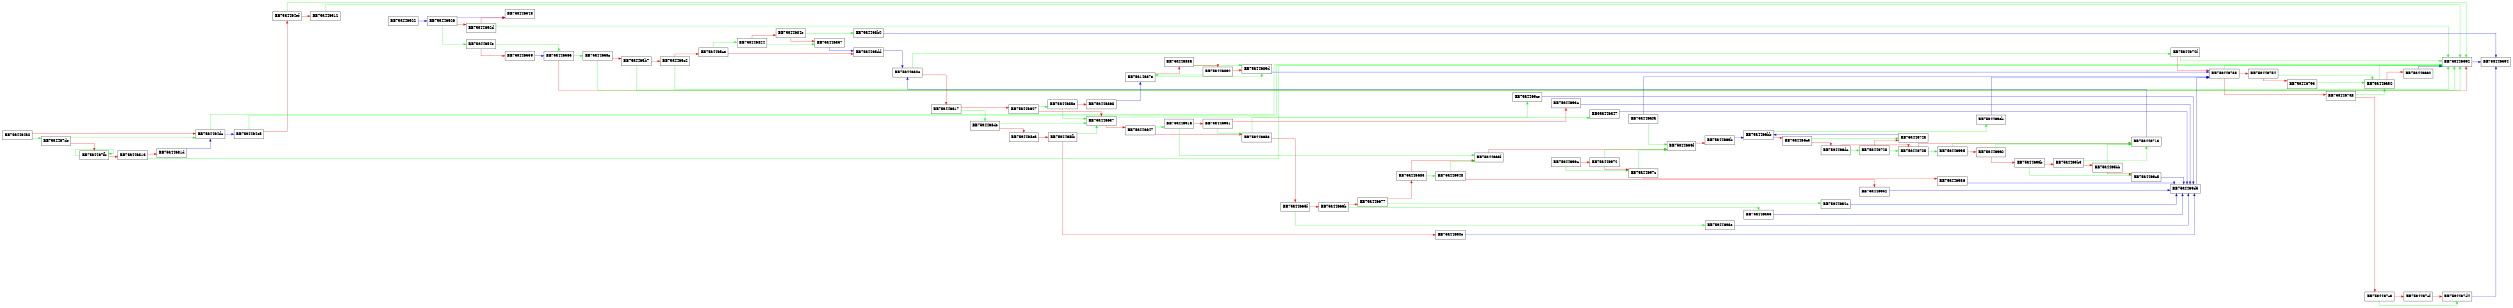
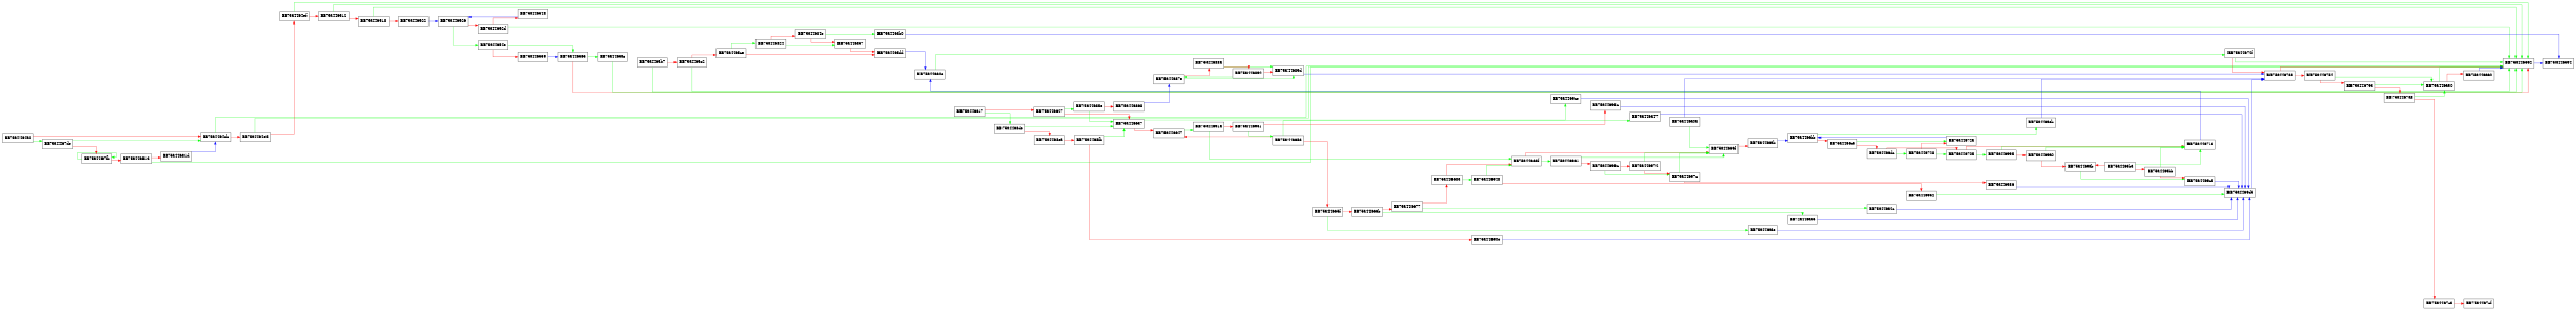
  digraph {
    rankdir=LR
    splines=ortho
    node [shape=box]
    edge [color=red]
    BB75a4464a0
    BB75a4467de
    BB75a4464dc
    BB75a4467fb
    BB75a446592
    BB75a4464e5
    BB75a446813
    BB75a446594
    BB75a4464ef
    BB75a446512
+   BB75a446518
    BB75a446522
    BB75a446526
    BB75a44654e
    BB75a44652d
    BB75a446565
    BB75a446559
    BB75a446548
    BB75a4465ac
    BB75a4465b7
    BB75a4465c2
    BB75a4465ce
    BB75a446824
    BB75a4465dd
    BB75a446857
    BB75a44684e
    BB75a44660e
    BB75a4468b0
    BB75a44672f
    BB75a446617
    BB75a446738
    BB75a4468de
    BB75a446627
    BB75a446754
    BB75a446637
    BB75a4468ea
    BB75a44685e
    BB75a4469ce
    BB75a446647
    BB75a4468fb
    BB75a446868
-   BB75a44687e [label=BB75a14687e]
+   BB75a44687e
    BB75a4469d5
    BB75a44691a
    BB75a446653
    BB75a44668f
    BB75a446931
-   BB75a446a47 [label=BB55a446a47]
+   BB75a446a47
    BB75a44665f
+   BB75a446961
    BB75a44669f
    BB75a44693c
    BB75a446a3e
    BB75a44666b
-   BB75a446a35
+   BB75a446a35 [label=BB72a446a35]
    BB75a446677
    BB75a446a2c
    BB75a446683
    BB75a446948
    BB75a446952
    BB75a44696c
    BB75a4466ab
    BB75a44697c
    BB75a446972
    BB75a446a0a
    BB75a4466bb
    BB75a4469eb
    BB75a4466c5
    BB75a44672a
    BB75a4466dc
    BB75a446728
    BB75a446705
    BB75a446995
    BB75a446713
    BB75a4469a0
    BB75a4469ab
    BB75a446a50
    BB75a446793
    BB75a446a60
    BB75a4467a8
    BB75a4467c3
-   BB75a4467d4
    BB75a4467cf
    BB75a44681d
    BB75a44689d
    BB75a44688a
    BB75a446892
    BB75a44690e
    BB75a446986
    BB75a4469c5
    BB75a4469b3
    BB75a4469bb
    BB75a4464a0 -> BB75a4467de [color=green]
    BB75a4464a0 -> BB75a4464dc
    BB75a4467de -> BB75a4464dc [color=green]
    BB75a4467de -> BB75a4467fb
    BB75a4464dc -> BB75a446592 [color=green]
-   BB75a4464dc -> BB75a4464e5 [color=blue]
+   BB75a4464dc -> BB75a4464e5
    BB75a4467fb -> BB75a4467fb [color=green]
    BB75a4467fb -> BB75a446813
    BB75a446592 -> BB75a446594 [color=blue]
    BB75a4464e5 -> BB75a446592 [color=green]
    BB75a4464e5 -> BB75a4464ef
    BB75a446813 -> BB75a446592 [color=green]
    BB75a446813 -> BB75a44681d
    BB75a4464ef -> BB75a446592 [color=green]
    BB75a4464ef -> BB75a446512
    BB75a446512 -> BB75a446592 [color=green]
+   BB75a446512 -> BB75a446518
+   BB75a446518 -> BB75a446592 [color=green]
+   BB75a446518 -> BB75a446522
    BB75a446522 -> BB75a446526 [color=blue]
    BB75a446526 -> BB75a44654e [color=green]
    BB75a446526 -> BB75a44652d
    BB75a44654e -> BB75a446565 [color=green]
    BB75a44654e -> BB75a446559
    BB75a44652d -> BB75a446592 [color=green]
    BB75a44652d -> BB75a446548
    BB75a446565 -> BB75a446592
    BB75a446565 -> BB75a4465ac [color=green]
    BB75a446559 -> BB75a446565 [color=blue]
-   BB75a446526 -> BB75a446548 [color=blue]
+   BB75a446548 -> BB75a446526 [color=blue]
    BB75a4465ac -> BB75a446592 [color=green]
-   BB75a4465ac -> BB75a4465b7
    BB75a4465b7 -> BB75a446592 [color=green]
    BB75a4465b7 -> BB75a4465c2
    BB75a4465c2 -> BB75a446592 [color=green]
    BB75a4465c2 -> BB75a4465ce
    BB75a4465ce -> BB75a446824 [color=green]
    BB75a4465ce -> BB75a4465dd
    BB75a446824 -> BB75a446857 [color=green]
    BB75a446824 -> BB75a44684e
    BB75a4465dd -> BB75a44660e [color=blue]
-   BB75a446857 -> BB75a4465dd [color=blue]
+   BB75a446857 -> BB75a4465dd
    BB75a44684e -> BB75a446857
    BB75a44684e -> BB75a4468b0 [color=green]
    BB75a44660e -> BB75a44672f [color=green]
-   BB75a44660e -> BB75a446617
    BB75a4468b0 -> BB75a446594 [color=blue]
    BB75a44672f -> BB75a446592 [color=green]
    BB75a44672f -> BB75a446738
    BB75a446617 -> BB75a4468de [color=green]
    BB75a446617 -> BB75a446627
-   BB75a446738 -> BB75a446592 [color=green]
+   BB75a446738 -> BB75a446592
    BB75a446738 -> BB75a446754
    BB75a4468de -> BB75a446637 [color=green]
    BB75a4468de -> BB75a4468ea
    BB75a446627 -> BB75a446637
    BB75a446627 -> BB75a44685e [color=green]
    BB75a446754 -> BB75a446a50 [color=green]
    BB75a446754 -> BB75a446793
    BB75a446637 -> BB75a4469ce [color=green]
    BB75a446637 -> BB75a446647
    BB75a4468ea -> BB75a4468fb
    BB75a44685e -> BB75a446637 [color=green]
    BB75a44685e -> BB75a446868
    BB75a4469ce -> BB75a4469d5 [color=blue]
    BB75a446647 -> BB75a44691a [color=green]
-   BB75a446647 -> BB75a446653
+   BB75a446653 -> BB75a446647
    BB75a4468fb -> BB75a446637 [color=green]
    BB75a4468fb -> BB75a44690e
    BB75a446868 -> BB75a44687e [color=blue]
    BB75a44687e -> BB75a44689d [color=green]
    BB75a44687e -> BB75a44688a
    BB75a4469d5 -> BB75a446738 [color=blue]
    BB75a44691a -> BB75a44668f [color=green]
    BB75a44691a -> BB75a446931
    BB75a446653 -> BB75a446a47 [color=green]
    BB75a446653 -> BB75a44665f
+   BB75a44668f -> BB75a446961 [color=green]
    BB75a44668f -> BB75a44669f
    BB75a446931 -> BB75a446653 [color=green]
    BB75a446931 -> BB75a44693c
    BB75a446a47 -> BB75a4469d5 [color=blue]
    BB75a44665f -> BB75a446a3e [color=green]
    BB75a44665f -> BB75a44666b
+   BB75a446961 -> BB75a44669f [color=green]
+   BB75a446961 -> BB75a44696c
    BB75a44669f -> BB75a4466ab
    BB75a44693c -> BB75a4469d5 [color=blue]
    BB75a446a3e -> BB75a4469d5 [color=blue]
    BB75a44666b -> BB75a446a35 [color=green]
    BB75a44666b -> BB75a446677
    BB75a446a35 -> BB75a4469d5 [color=blue]
    BB75a446677 -> BB75a446a2c [color=green]
    BB75a446677 -> BB75a446683
    BB75a446a2c -> BB75a4469d5 [color=blue]
    BB75a446683 -> BB75a44668f
    BB75a446683 -> BB75a446948 [color=green]
    BB75a446948 -> BB75a44668f [color=green]
    BB75a446948 -> BB75a446952
-   BB75a446952 -> BB75a4469d5 [color=blue]
+   BB75a446952 -> BB75a4469d5 [color=green]
    BB75a44696c -> BB75a44697c [color=green]
    BB75a44696c -> BB75a446972
    BB75a4466ab -> BB75a4466bb [color=blue]
    BB75a44697c -> BB75a44669f [color=green]
    BB75a44697c -> BB75a446986
    BB75a446972 -> BB75a44669f [color=green]
    BB75a446972 -> BB75a44697c
    BB75a446a0a -> BB75a446738 [color=blue]
    BB75a446a0a -> BB75a44669f [color=green]
    BB75a4466bb -> BB75a4469eb [color=green]
    BB75a4466bb -> BB75a4466c5
    BB75a4469eb -> BB75a446738 [color=blue]
    BB75a4466c5 -> BB75a44672a [color=green]
    BB75a4466c5 -> BB75a4466dc
    BB75a44672a -> BB75a4466bb [color=blue]
    BB75a4466dc -> BB75a446728 [color=green]
    BB75a4466dc -> BB75a446705
    BB75a446728 -> BB75a44672a
    BB75a446728 -> BB75a446705 [color=green]
    BB75a446705 -> BB75a446995 [color=green]
    BB75a446705 -> BB75a446713
    BB75a446995 -> BB75a446713 [color=green]
    BB75a446995 -> BB75a4469a0
    BB75a446713 -> BB75a44660e [color=blue]
    BB75a4469a0 -> BB75a446713 [color=green]
    BB75a4469a0 -> BB75a4469ab
    BB75a4469ab -> BB75a4469c5 [color=green]
-   BB75a4469ab -> BB75a4469b3
+   BB75a4469b3 -> BB75a4469ab
    BB75a446a50 -> BB75a446592 [color=green]
    BB75a446a50 -> BB75a446a60
    BB75a446793 -> BB75a446a50 [color=green]
-   BB75a446738 -> BB75a4467a8
+   BB75a446793 -> BB75a4467a8
    BB75a446a60 -> BB75a446592 [color=blue]
    BB75a4467a8 -> BB75a446a50 [color=green]
    BB75a4467a8 -> BB75a4467c3
-   BB75a4467c3 -> BB75a4467d4 [color=green]
    BB75a4467c3 -> BB75a4467cf
-   BB75a4467d4 -> BB75a446594 [color=blue]
-   BB75a4467cf -> BB75a4467d4
    BB75a44681d -> BB75a4464dc [color=blue]
    BB75a44689d -> BB75a446738 [color=blue]
    BB75a44688a -> BB75a44689d [color=green]
    BB75a44688a -> BB75a446892
    BB75a446892 -> BB75a44687e [color=green]
    BB75a446892 -> BB75a44689d
    BB75a44690e -> BB75a4469d5 [color=blue]
    BB75a446986 -> BB75a4469d5 [color=blue]
    BB75a4469c5 -> BB75a4469d5 [color=blue]
    BB75a4469b3 -> BB75a446713 [color=green]
    BB75a4469b3 -> BB75a4469bb
    BB75a4469bb -> BB75a446713 [color=green]
    BB75a4469bb -> BB75a4469c5
  }
